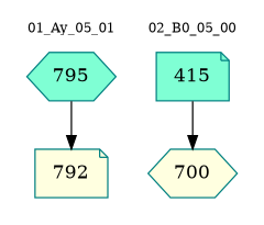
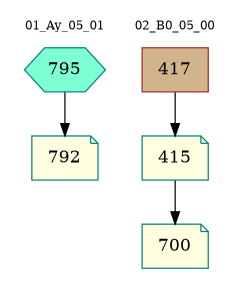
  digraph {
    node [color=teal fillcolor=aquamarine shape=hexagon style=filled]
    edge [color=black]
    n1 [label=795]
    n2 [fillcolor=lightyellow label=792 shape=note]
-   n4 [label=415 shape=note]
-   n5 [fillcolor=lightyellow label=700]
+   n3 [color=brown fillcolor=tan label=417 shape=box]
+   n4 [fillcolor=lightyellow label=415 shape=note]
+   n5 [fillcolor=lightyellow label=700 shape=note]
    subgraph cluster_1 {
      color=white
      fontsize=10
      label="01_Ay_05_01"
      n1
      n2
    }
    subgraph cluster_2 {
      color=white
      fontsize=10
      label="02_B0_05_00"
+     n3
      n4
      n5
    }
    n1 -> n2
+   n3 -> n4
    n4 -> n5
  }
